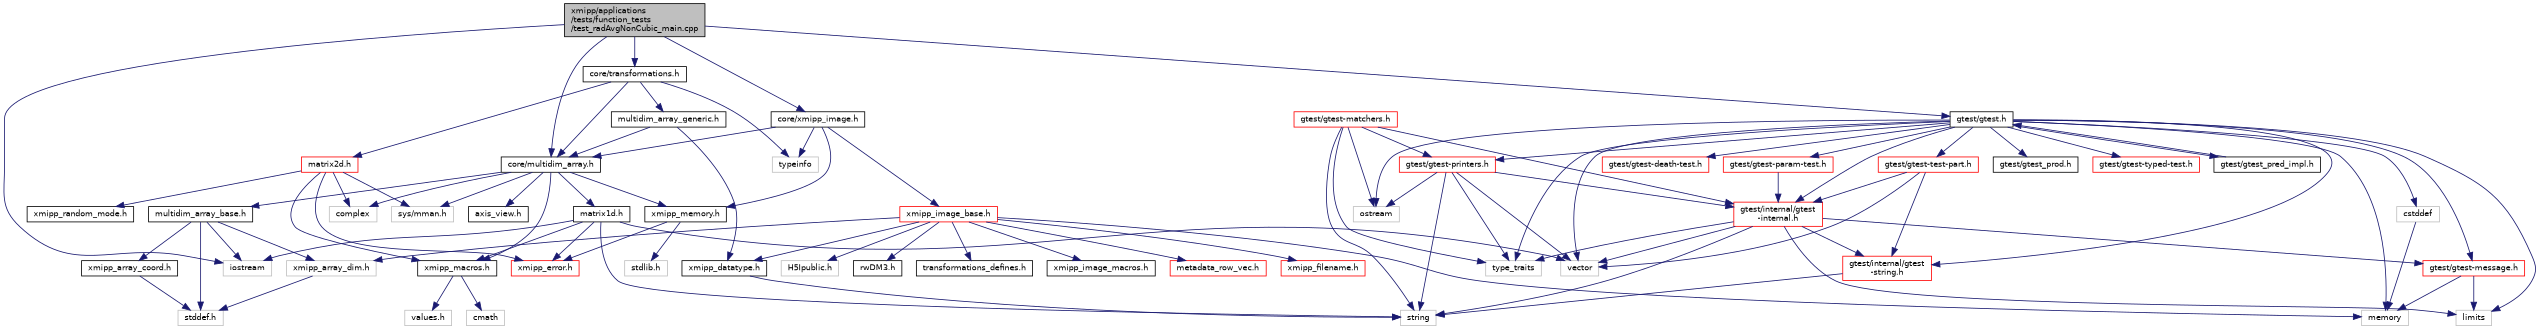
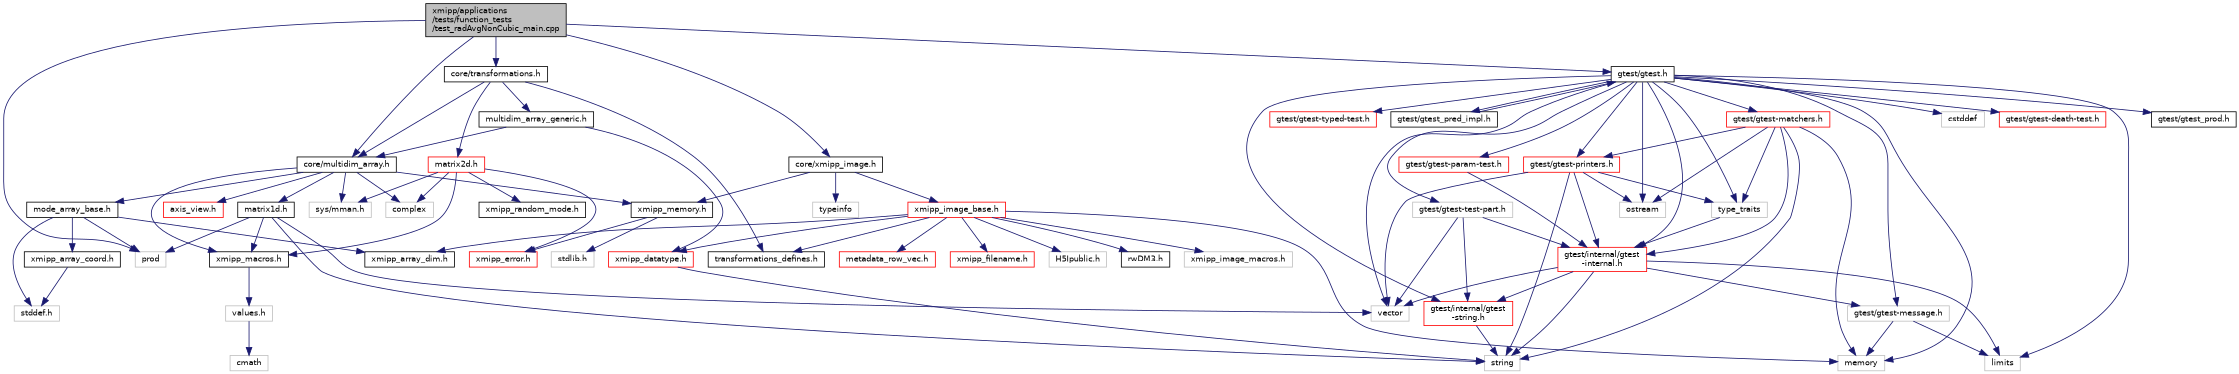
  digraph {
    node [color=black fillcolor=white fontname=Helvetica fontsize=10 shape=record style=filled]
    edge [color=midnightblue fontname=Helvetica fontsize=10 labelfontname=Helvetica labelfontsize=10 style=solid]
    n1 [fillcolor=grey75 fontcolor=black height=0.2 label="xmipp/applications\l/tests/function_tests\l/test_radAvgNonCubic_main.cpp" width=0.4]
    n2 [height=0.2 label="core/multidim_array.h" width=0.4]
-   n3 [color=grey75 height=0.2 label=iostream width=0.4]
+   n3 [color=grey75 height=0.2 label=prod width=0.4]
    n4 [height=0.2 label="core/xmipp_image.h" width=0.4]
    n5 [height=0.2 label="gtest/gtest.h" width=0.4]
    n6 [height=0.2 label="core/transformations.h" width=0.4]
    n7 [height=0.2 label="xmipp_macros.h" width=0.4]
    n8 [color=grey75 height=0.2 label="sys/mman.h" width=0.4]
    n9 [color=grey75 height=0.2 label=complex width=0.4]
    n10 [height=0.2 label="matrix1d.h" width=0.4]
-   n11 [height=0.2 label="multidim_array_base.h" width=0.4]
+   n11 [height=0.2 label="mode_array_base.h" width=0.4]
    n12 [height=0.2 label="xmipp_memory.h" width=0.4]
-   n13 [height=0.2 label="axis_view.h" width=0.4]
+   n13 [color=red height=0.2 label="axis_view.h" width=0.4]
    n14 [color=grey75 height=0.2 label=typeinfo width=0.4]
    n15 [color=red height=0.2 label="xmipp_image_base.h" width=0.4]
    n16 [color=grey75 height=0.2 label=vector width=0.4]
    n17 [color=grey75 height=0.2 label=memory width=0.4]
    n18 [color=grey75 height=0.2 label=cstddef width=0.4]
    n19 [color=grey75 height=0.2 label=limits width=0.4]
    n20 [color=grey75 height=0.2 label=ostream width=0.4]
    n21 [color=grey75 height=0.2 label=type_traits width=0.4]
    n22 [color=red height=0.2 label="gtest/internal/gtest\l-internal.h" width=0.4]
-   n23 [color=red height=0.2 label="gtest/gtest-message.h" width=0.4]
+   n23 [color=grey75 height=0.2 label="gtest/gtest-message.h" width=0.4]
    n24 [color=red height=0.2 label="gtest/internal/gtest\l-string.h" width=0.4]
    n25 [color=red height=0.2 label="gtest/gtest-death-test.h" width=0.4]
    n26 [color=red height=0.2 label="gtest/gtest-matchers.h" width=0.4]
    n27 [color=red height=0.2 label="gtest/gtest-printers.h" width=0.4]
    n28 [color=red height=0.2 label="gtest/gtest-param-test.h" width=0.4]
    n29 [height=0.2 label="gtest/gtest_prod.h" width=0.4]
-   n30 [color=red height=0.2 label="gtest/gtest-test-part.h" width=0.4]
+   n30 [color=grey75 height=0.2 label="gtest/gtest-test-part.h" width=0.4]
    n31 [color=red height=0.2 label="gtest/gtest-typed-test.h" width=0.4]
    n32 [height=0.2 label="gtest/gtest_pred_impl.h" width=0.4]
    n33 [height=0.2 label="transformations_defines.h" width=0.4]
    n34 [color=red height=0.2 label="matrix2d.h" width=0.4]
    n35 [height=0.2 label="multidim_array_generic.h" width=0.4]
    n36 [color=grey75 height=0.2 label="values.h" width=0.4]
    n37 [color=grey75 height=0.2 label=cmath width=0.4]
    n38 [color=grey75 height=0.2 label=string width=0.4]
    n39 [color=red height=0.2 label="xmipp_error.h" width=0.4]
    n40 [height=0.2 label="xmipp_random_mode.h" width=0.4]
    n41 [color=grey75 height=0.2 label="stddef.h" width=0.4]
-   n42 [color=grey75 height=0.2 label="xmipp_array_dim.h" width=0.4]
+   n42 [height=0.2 label="xmipp_array_dim.h" width=0.4]
    n43 [height=0.2 label="xmipp_array_coord.h" width=0.4]
    n44 [color=grey75 height=0.2 label="stdlib.h" width=0.4]
-   n45 [height=0.2 label="xmipp_image_macros.h" width=0.4]
-   n46 [height=0.2 label="xmipp_datatype.h" width=0.4]
+   n45 [color=grey75 height=0.2 label="xmipp_image_macros.h" width=0.4]
+   n46 [color=red height=0.2 label="xmipp_datatype.h" width=0.4]
    n47 [color=red height=0.2 label="metadata_row_vec.h" width=0.4]
    n48 [color=red height=0.2 label="xmipp_filename.h" width=0.4]
    n49 [color=grey75 height=0.2 label="H5Ipublic.h" width=0.4]
    n50 [height=0.2 label="rwDM3.h" width=0.4]
    n1 -> n2
    n1 -> n3
    n1 -> n4
    n1 -> n5
    n1 -> n6
    n2 -> n7
    n2 -> n8
    n2 -> n9
    n2 -> n10
    n2 -> n11
    n2 -> n12
    n2 -> n13
-   n4 -> n2
    n4 -> n12
    n4 -> n14
    n4 -> n15
    n5 -> n16
    n5 -> n17
    n5 -> n18
    n5 -> n19
    n5 -> n20
    n5 -> n21
    n5 -> n22
    n5 -> n23
    n5 -> n24
    n5 -> n25
+   n5 -> n26
    n5 -> n27
    n5 -> n28
    n5 -> n29
    n5 -> n30
    n5 -> n31
    n5 -> n32
    n6 -> n2
-   n6 -> n14
+   n6 -> n33
    n6 -> n34
    n6 -> n35
    n7 -> n36
-   n7 -> n37
+   n36 -> n37
    n10 -> n3
    n10 -> n7
    n10 -> n16
    n10 -> n38
-   n10 -> n39
    n11 -> n3
    n11 -> n41
    n11 -> n42
    n11 -> n43
    n12 -> n39
    n12 -> n44
    n15 -> n17
    n15 -> n33
    n15 -> n42
    n15 -> n45
    n15 -> n46
    n15 -> n47
    n15 -> n48
    n15 -> n49
    n15 -> n50
    n22 -> n16
    n22 -> n19
-   n22 -> n21
+   n21 -> n22
    n22 -> n23
    n22 -> n24
    n22 -> n38
    n23 -> n17
    n23 -> n19
    n24 -> n38
-   n18 -> n17
+   n26 -> n17
    n26 -> n20
    n26 -> n21
    n26 -> n22
    n26 -> n27
    n26 -> n38
    n27 -> n16
    n27 -> n20
    n27 -> n21
    n27 -> n22
    n27 -> n38
    n28 -> n22
    n30 -> n16
    n30 -> n22
    n30 -> n24
    n32 -> n5
    n34 -> n7
    n34 -> n8
    n34 -> n9
    n34 -> n39
    n34 -> n40
    n35 -> n2
    n35 -> n46
-   n42 -> n41
    n43 -> n41
    n46 -> n38
  }
